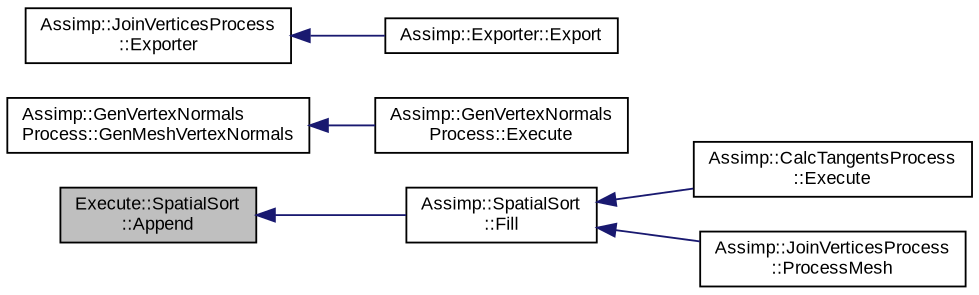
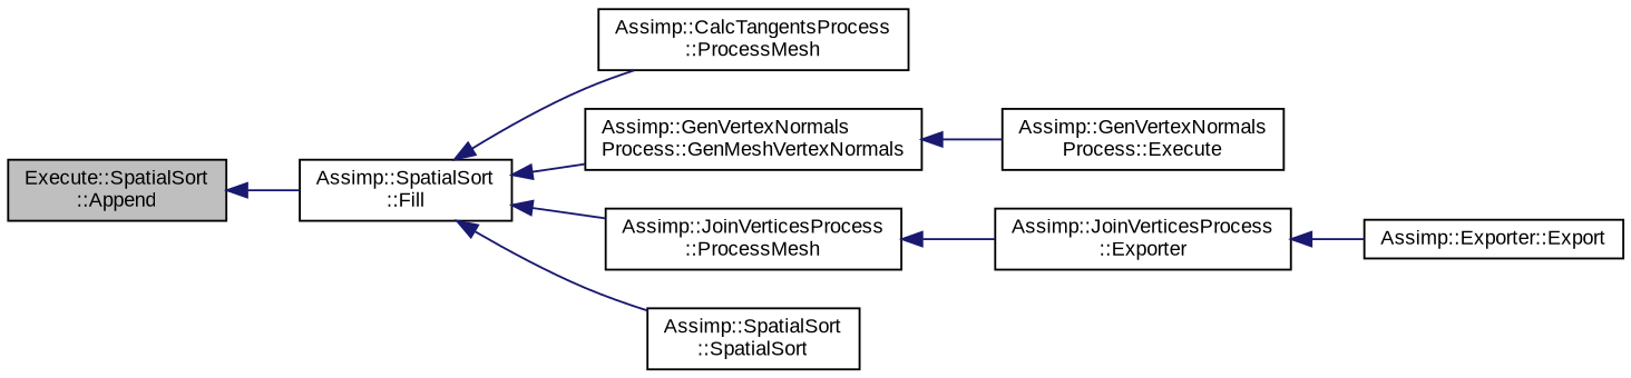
  digraph {
    fontname="Liberation Sans"
    rankdir=LR
    node [color=black fillcolor=white fontname="Liberation Sans" fontsize=10 shape=record style=filled]
    edge [color=midnightblue dir=back fontname="Liberation Sans" fontsize=10 labelfontname=Helvetica labelfontsize=10 style=solid]
    n1 [fillcolor=grey75 fontcolor=black height=0.2 label="Execute::SpatialSort\l::Append" width=0.4]
    n2 [height=0.2 label="Assimp::SpatialSort\l::Fill" width=0.4]
-   n3 [height=0.2 label="Assimp::CalcTangentsProcess\l::Execute" width=0.4]
+   n3 [height=0.2 label="Assimp::CalcTangentsProcess\l::ProcessMesh" width=0.4]
    n4 [height=0.2 label="Assimp::GenVertexNormals\lProcess::GenMeshVertexNormals" width=0.4]
    n5 [height=0.2 label="Assimp::JoinVerticesProcess\l::ProcessMesh" width=0.4]
+   n6 [height=0.2 label="Assimp::SpatialSort\l::SpatialSort" width=0.4]
    n7 [height=0.2 label="Assimp::GenVertexNormals\lProcess::Execute" width=0.4]
    n8 [height=0.2 label="Assimp::JoinVerticesProcess\l::Exporter" width=0.4]
    n9 [height=0.2 label="Assimp::Exporter::Export" width=0.4]
    n1 -> n2
    n2 -> n3
+   n2 -> n4
    n2 -> n5
+   n2 -> n6
    n4 -> n7
+   n5 -> n8
    n8 -> n9
  }
